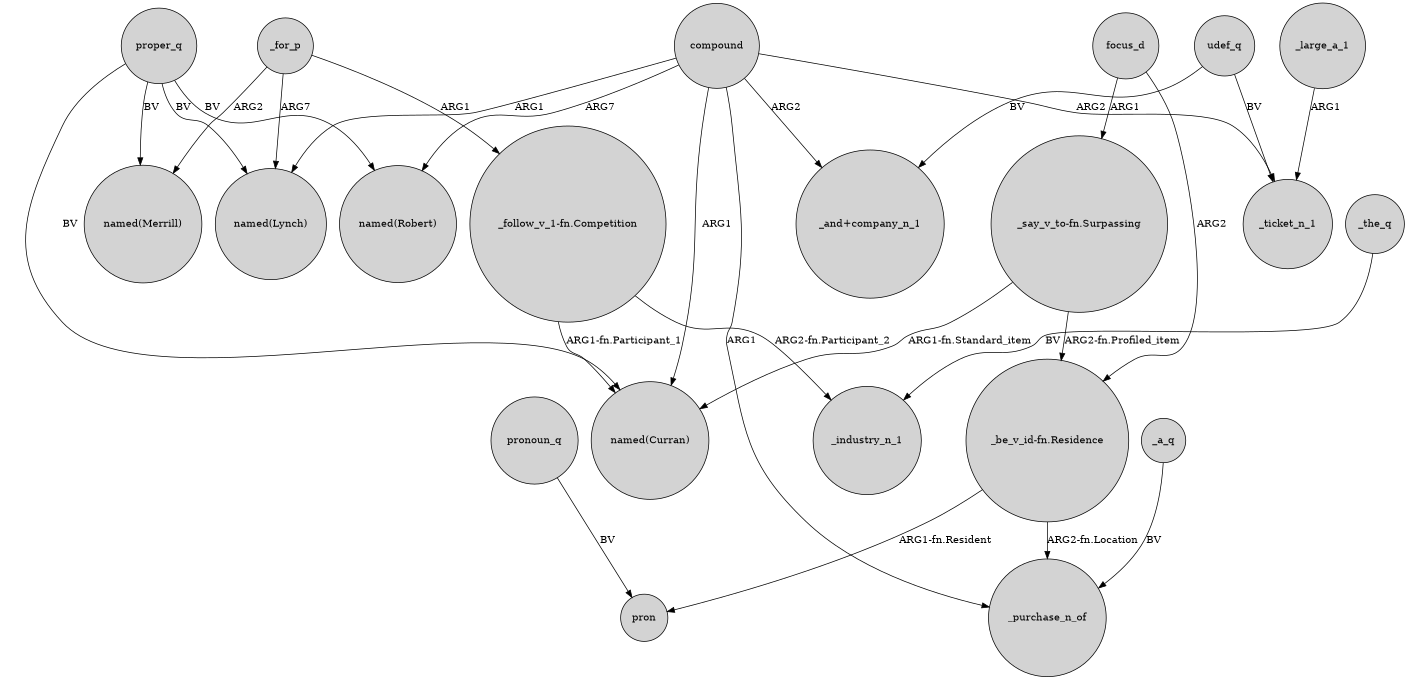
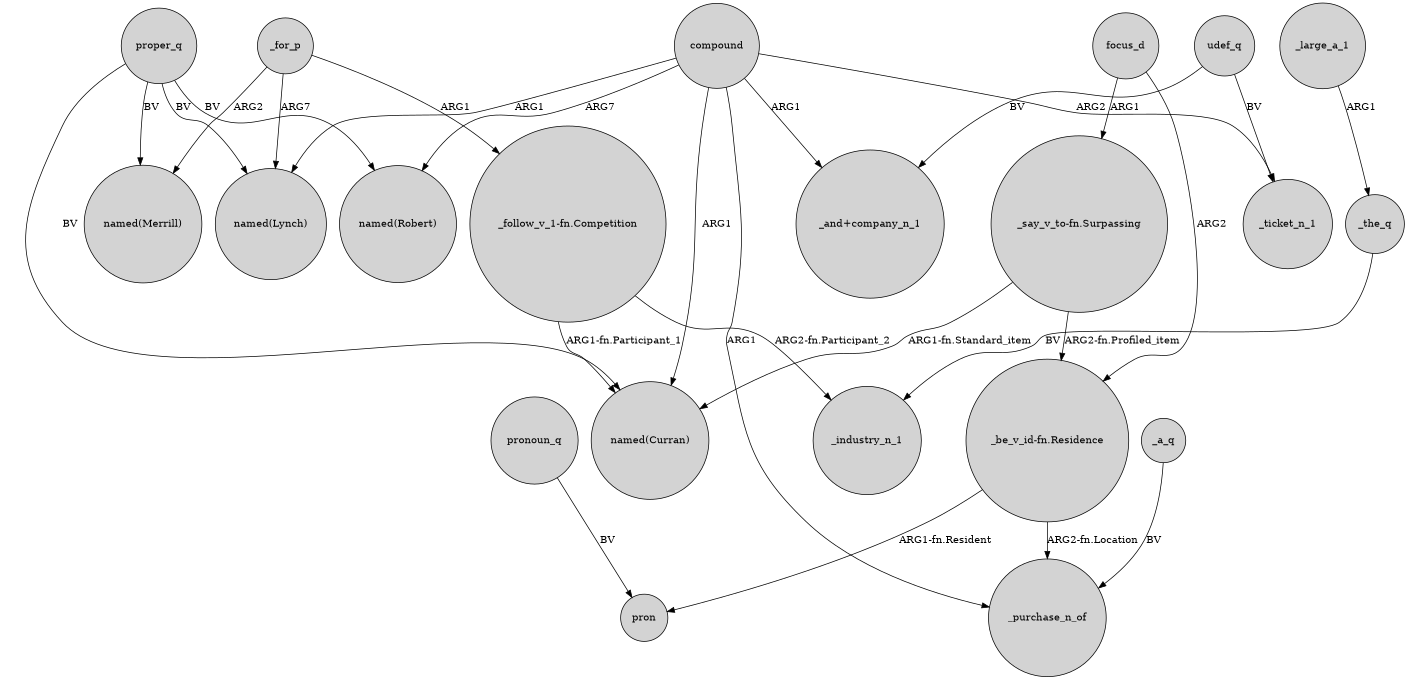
  digraph {
    node [shape=circle style=filled]
    compound
    _purchase_n_of
    _ticket_n_1
    "_and+company_n_1"
    "named(Curran)"
    "named(Lynch)"
    "named(Robert)"
    udef_q
    proper_q
    "named(Merrill)"
    focus_d
    "_be_v_id-fn.Residence"
    "_say_v_to-fn.Surpassing"
    pron
    "_follow_v_1-fn.Competition"
    _industry_n_1
    _large_a_1
    _for_p
    pronoun_q
    _a_q
    _the_q
    compound -> _purchase_n_of [label=ARG1]
    compound -> _ticket_n_1 [label=ARG2]
-   compound -> "_and+company_n_1" [label=ARG2]
+   compound -> "_and+company_n_1" [label=ARG1]
    compound -> "named(Curran)" [label=ARG1]
    compound -> "named(Lynch)" [label=ARG1]
    compound -> "named(Robert)" [label=ARG7]
    udef_q -> _ticket_n_1 [label=BV]
    udef_q -> "_and+company_n_1" [label=BV]
    proper_q -> "named(Curran)" [label=BV]
    proper_q -> "named(Lynch)" [label=BV]
    proper_q -> "named(Robert)" [label=BV]
    proper_q -> "named(Merrill)" [label=BV]
    focus_d -> "_be_v_id-fn.Residence" [label=ARG2]
    focus_d -> "_say_v_to-fn.Surpassing" [label=ARG1]
    "_be_v_id-fn.Residence" -> _purchase_n_of [label="ARG2-fn.Location"]
    "_be_v_id-fn.Residence" -> pron [label="ARG1-fn.Resident"]
    "_say_v_to-fn.Surpassing" -> "named(Curran)" [label="ARG1-fn.Standard_item"]
    "_say_v_to-fn.Surpassing" -> "_be_v_id-fn.Residence" [label="ARG2-fn.Profiled_item"]
    "_follow_v_1-fn.Competition" -> "named(Curran)" [label="ARG1-fn.Participant_1"]
    "_follow_v_1-fn.Competition" -> _industry_n_1 [label="ARG2-fn.Participant_2"]
-   _large_a_1 -> _ticket_n_1 [label=ARG1]
+   _large_a_1 -> _the_q [label=ARG1]
    _for_p -> "named(Lynch)" [label=ARG7]
    _for_p -> "named(Merrill)" [label=ARG2]
    _for_p -> "_follow_v_1-fn.Competition" [label=ARG1]
    pronoun_q -> pron [label=BV]
    _a_q -> _purchase_n_of [label=BV]
    _the_q -> _industry_n_1 [label=BV]
  }
